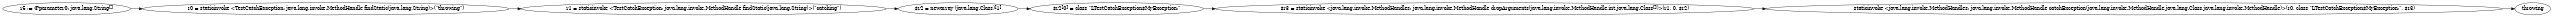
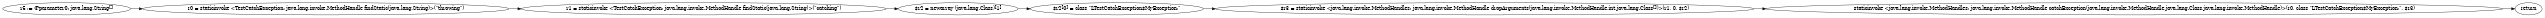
  digraph {
    rankdir=LR
    "r5 := @parameter0: java.lang.String[]"
    "r0 = staticinvoke <TestCatchException: java.lang.invoke.MethodHandle findStatic(java.lang.String)>(\"throwing\")"
    "r1 = staticinvoke <TestCatchException: java.lang.invoke.MethodHandle findStatic(java.lang.String)>(\"catching\")"
    "$r2 = newarray (java.lang.Class)[1]"
    "$r2[0] = class \"LTestCatchException$MyException;\""
    "$r3 = staticinvoke <java.lang.invoke.MethodHandles: java.lang.invoke.MethodHandle dropArguments(java.lang.invoke.MethodHandle,int,java.lang.Class[])>(r1, 0, $r2)"
    "staticinvoke <java.lang.invoke.MethodHandles: java.lang.invoke.MethodHandle catchException(java.lang.invoke.MethodHandle,java.lang.Class,java.lang.invoke.MethodHandle)>(r0, class \"LTestCatchException$MyException;\", $r3)"
-   return [label=throwing]
+   return
    "r5 := @parameter0: java.lang.String[]" -> "r0 = staticinvoke <TestCatchException: java.lang.invoke.MethodHandle findStatic(java.lang.String)>(\"throwing\")"
    "r0 = staticinvoke <TestCatchException: java.lang.invoke.MethodHandle findStatic(java.lang.String)>(\"throwing\")" -> "r1 = staticinvoke <TestCatchException: java.lang.invoke.MethodHandle findStatic(java.lang.String)>(\"catching\")"
    "r1 = staticinvoke <TestCatchException: java.lang.invoke.MethodHandle findStatic(java.lang.String)>(\"catching\")" -> "$r2 = newarray (java.lang.Class)[1]"
    "$r2 = newarray (java.lang.Class)[1]" -> "$r2[0] = class \"LTestCatchException$MyException;\""
    "$r2[0] = class \"LTestCatchException$MyException;\"" -> "$r3 = staticinvoke <java.lang.invoke.MethodHandles: java.lang.invoke.MethodHandle dropArguments(java.lang.invoke.MethodHandle,int,java.lang.Class[])>(r1, 0, $r2)"
    "$r3 = staticinvoke <java.lang.invoke.MethodHandles: java.lang.invoke.MethodHandle dropArguments(java.lang.invoke.MethodHandle,int,java.lang.Class[])>(r1, 0, $r2)" -> "staticinvoke <java.lang.invoke.MethodHandles: java.lang.invoke.MethodHandle catchException(java.lang.invoke.MethodHandle,java.lang.Class,java.lang.invoke.MethodHandle)>(r0, class \"LTestCatchException$MyException;\", $r3)"
    "staticinvoke <java.lang.invoke.MethodHandles: java.lang.invoke.MethodHandle catchException(java.lang.invoke.MethodHandle,java.lang.Class,java.lang.invoke.MethodHandle)>(r0, class \"LTestCatchException$MyException;\", $r3)" -> return
  }
